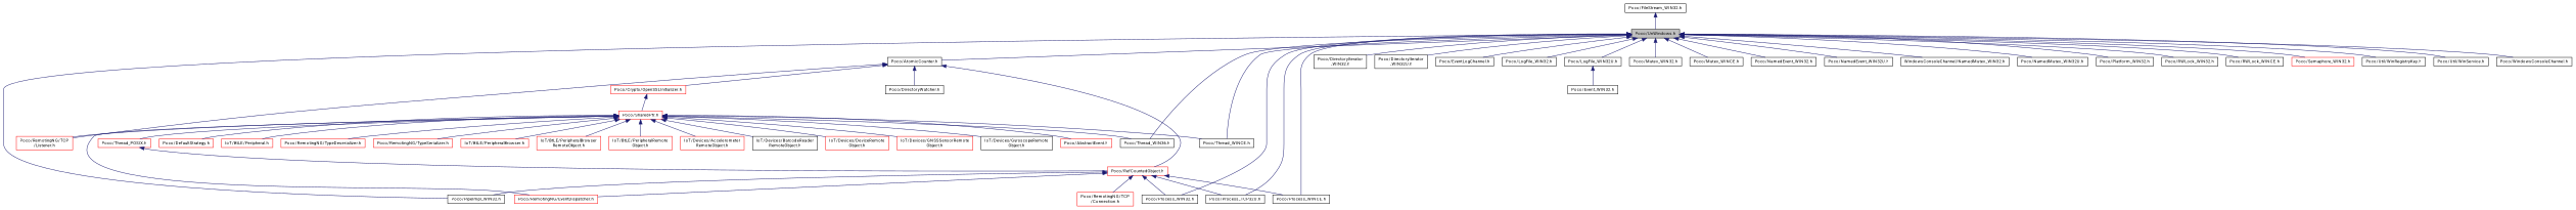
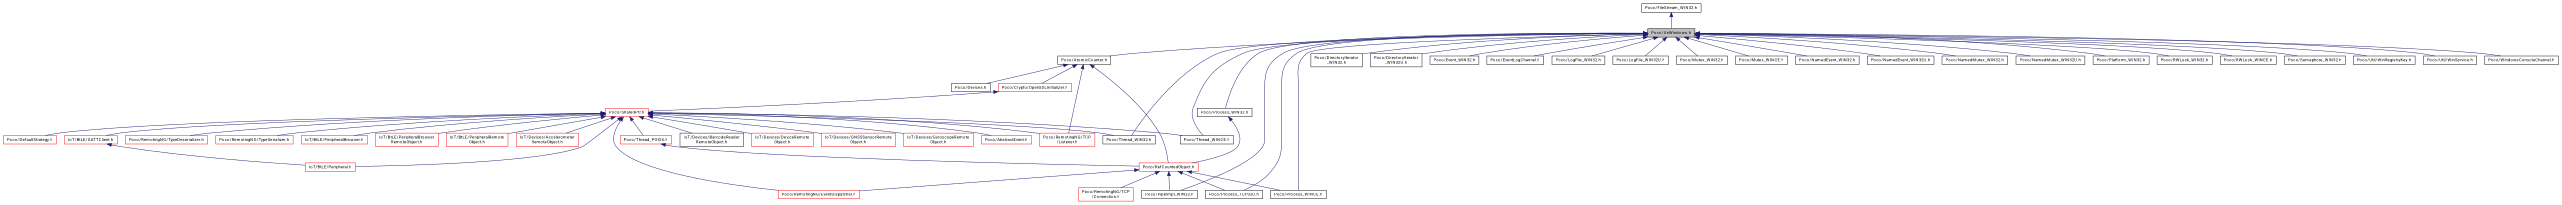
  digraph {
    fontname=Roboto
    node [color=black fillcolor=white fontname=Roboto fontsize=10 shape=record style=filled]
    edge [color=midnightblue dir=back fontname=Roboto fontsize=10 labelfontname=Helvetica labelfontsize=10 style=solid]
    n1 [fillcolor=grey75 fontcolor=black height=0.2 label="Poco/UnWindows.h" width=0.4]
    n2 [height=0.2 label="Poco/AtomicCounter.h" width=0.4]
-   n3 [height=0.2 label="Poco/Thread_WIN36.h" width=0.4]
+   n3 [height=0.2 label="Poco/Thread_WIN32.h" width=0.4]
    n4 [height=0.2 label="Poco/Thread_WINCE.h" width=0.4]
    n5 [height=0.2 label="Poco/PipeImpl_WIN32.h" width=0.4]
    n6 [height=0.2 label="Poco/Process_WIN32.h" width=0.4]
    n7 [height=0.2 label="Poco/Process_TCP32U.h" width=0.4]
    n8 [height=0.2 label="Poco/Process_WINCE.h" width=0.4]
    n9 [height=0.2 label="Poco/DirectoryIterator\l_WIN32.h" width=0.4]
    n10 [height=0.2 label="Poco/DirectoryIterator\l_WIN32U.h" width=0.4]
    n11 [height=0.2 label="Poco/Event_WIN32.h" width=0.4]
    n12 [height=0.2 label="Poco/EventLogChannel.h" width=0.4]
    n13 [height=0.2 label="Poco/LogFile_WIN32.h" width=0.4]
    n14 [height=0.2 label="Poco/LogFile_WIN32U.h" width=0.4]
    n15 [height=0.2 label="Poco/Mutex_WIN32.h" width=0.4]
    n16 [height=0.2 label="Poco/Mutex_WINCE.h" width=0.4]
    n17 [height=0.2 label="Poco/NamedEvent_WIN32.h" width=0.4]
    n18 [height=0.2 label="Poco/NamedEvent_WIN32U.h" width=0.4]
-   n19 [height=0.2 label="WindowsConsoleChannel/NamedMutex_WIN32.h" width=0.4]
+   n19 [height=0.2 label="Poco/NamedMutex_WIN32.h" width=0.4]
    n20 [height=0.2 label="Poco/NamedMutex_WIN32U.h" width=0.4]
    n21 [height=0.2 label="Poco/Platform_WIN32.h" width=0.4]
    n22 [height=0.2 label="Poco/RWLock_WIN32.h" width=0.4]
    n23 [height=0.2 label="Poco/RWLock_WINCE.h" width=0.4]
-   n24 [color=red height=0.2 label="Poco/Semaphore_WIN32.h" width=0.4]
+   n24 [height=0.2 label="Poco/Semaphore_WIN32.h" width=0.4]
    n25 [height=0.2 label="Poco/Util/WinRegistryKey.h" width=0.4]
    n26 [height=0.2 label="Poco/Util/WinService.h" width=0.4]
    n27 [height=0.2 label="Poco/WindowsConsoleChannel.h" width=0.4]
    n28 [color=red height=0.2 label="Poco/RemotingNG/TCP\l/Listener.h" width=0.4]
    n29 [color=red height=0.2 label="Poco/RefCountedObject.h" width=0.4]
    n30 [color=red height=0.2 label="Poco/Crypto/OpenSSLInitializer.h" width=0.4]
-   n31 [height=0.2 label="Poco/DirectoryWatcher.h" width=0.4]
+   n31 [height=0.2 label="Poco/Devices.h" width=0.4]
    n32 [height=0.2 label="Poco/FileStream_WIN32.h" width=0.4]
    n33 [color=red height=0.2 label="Poco/SharedPtr.h" width=0.4]
    n34 [color=red height=0.2 label="Poco/AbstractEvent.h" width=0.4]
    n35 [color=red height=0.2 label="Poco/Thread_POSIX.h" width=0.4]
    n36 [color=red height=0.2 label="Poco/DefaultStrategy.h" width=0.4]
+   n37 [color=red height=0.2 label="IoT/BtLE/GATTClient.h" width=0.4]
    n38 [color=red height=0.2 label="IoT/BtLE/Peripheral.h" width=0.4]
    n39 [color=red height=0.2 label="Poco/RemotingNG/TypeDeserializer.h" width=0.4]
    n40 [color=red height=0.2 label="Poco/RemotingNG/TypeSerializer.h" width=0.4]
    n41 [color=red height=0.2 label="IoT/BtLE/PeripheralBrowser.h" width=0.4]
    n42 [color=red height=0.2 label="IoT/BtLE/PeripheralBrowser\lRemoteObject.h" width=0.4]
    n43 [color=red height=0.2 label="Poco/RemotingNG/EventDispatcher.h" width=0.4]
    n44 [color=red height=0.2 label="IoT/BtLE/PeripheralRemote\lObject.h" width=0.4]
    n45 [color=red height=0.2 label="IoT/Devices/Accelerometer\lRemoteObject.h" width=0.4]
    n46 [height=0.2 label="IoT/Devices/BarcodeReader\lRemoteObject.h" width=0.4]
    n47 [color=red height=0.2 label="IoT/Devices/DeviceRemote\lObject.h" width=0.4]
    n48 [color=red height=0.2 label="IoT/Devices/GNSSSensorRemote\lObject.h" width=0.4]
-   n49 [height=0.2 label="IoT/Devices/GyroscopeRemote\lObject.h" width=0.4]
+   n49 [color=red height=0.2 label="IoT/Devices/GyroscopeRemote\lObject.h" width=0.4]
    n50 [color=red height=0.2 label="Poco/RemotingNG/TCP\l/Connection.h" width=0.4]
    n1 -> n2
    n1 -> n3
    n1 -> n4
    n1 -> n5
    n1 -> n6
    n1 -> n7
    n1 -> n8
    n1 -> n9
    n1 -> n10
-   n14 -> n11
+   n1 -> n11
    n1 -> n12
    n1 -> n13
    n1 -> n14
    n1 -> n15
    n1 -> n16
    n1 -> n17
    n1 -> n18
    n1 -> n19
    n1 -> n20
    n1 -> n21
    n1 -> n22
    n1 -> n23
    n1 -> n24
    n1 -> n25
    n1 -> n26
    n1 -> n27
    n2 -> n28
    n2 -> n29
    n2 -> n30
    n2 -> n31
    n29 -> n5
-   n29 -> n6
+   n6 -> n29
    n29 -> n7
    n29 -> n8
    n29 -> n43
    n29 -> n50
    n30 -> n33
    n32 -> n1
    n33 -> n3
    n33 -> n4
    n33 -> n28
    n33 -> n34
    n33 -> n35
    n33 -> n36
+   n33 -> n37
    n33 -> n38
    n33 -> n39
    n33 -> n40
    n33 -> n41
    n33 -> n42
    n33 -> n43
    n33 -> n44
    n33 -> n45
    n33 -> n46
    n33 -> n47
    n33 -> n48
    n33 -> n49
    n35 -> n29
+   n37 -> n38
  }
